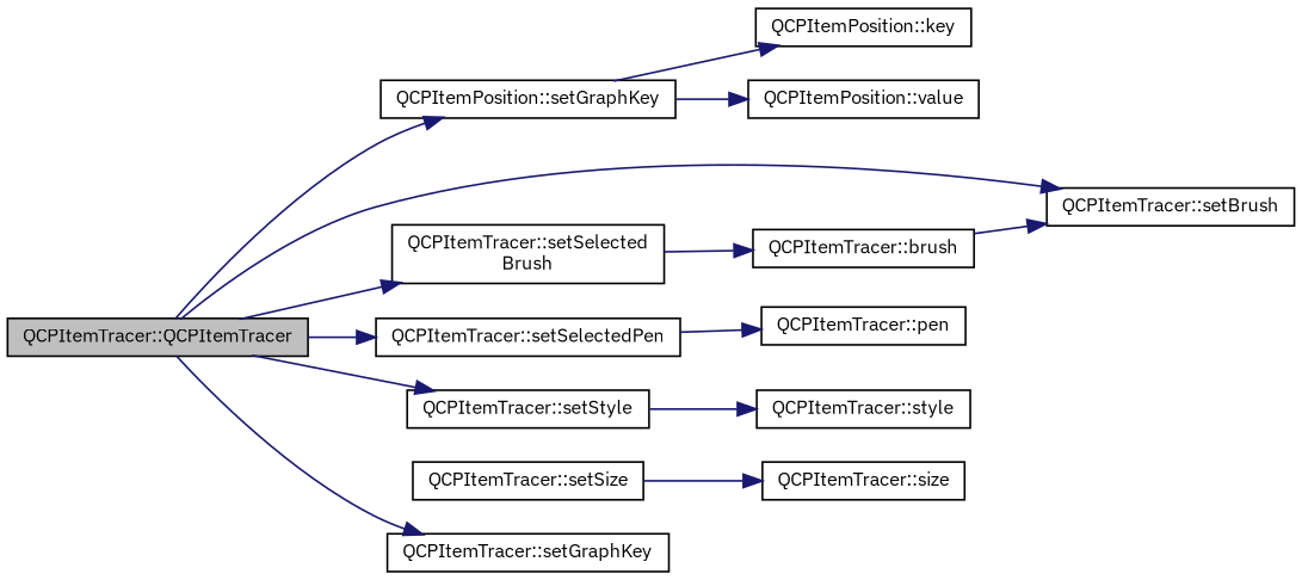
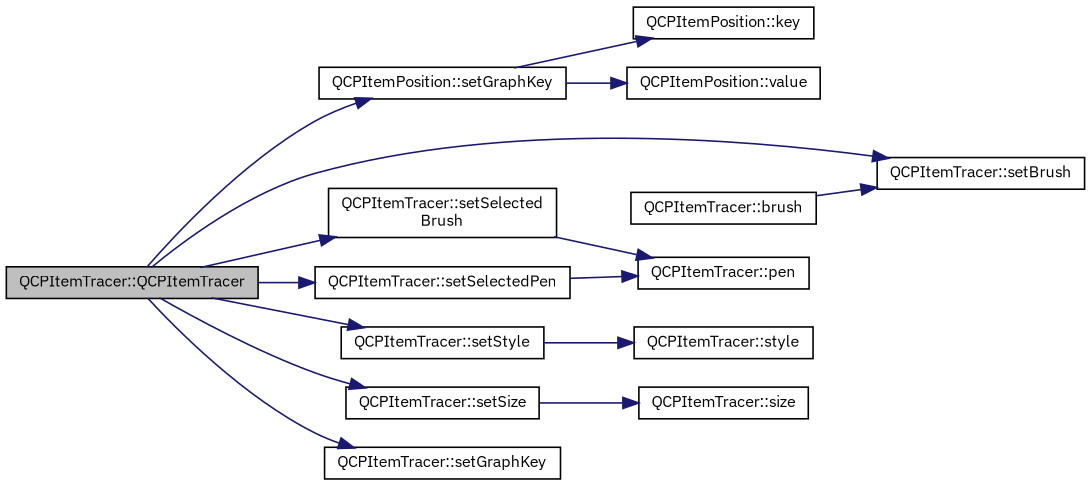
  digraph {
    fontname="IBM Plex Sans"
    rankdir=LR
    node [color=black fillcolor=white fontname="IBM Plex Sans" fontsize=10 shape=record style=filled]
    edge [color=midnightblue fontname="IBM Plex Sans" fontsize=10 labelfontname=Helvetica labelfontsize=10 style=solid]
    n1 [fillcolor=grey75 fontcolor=black height=0.2 label="QCPItemTracer::QCPItemTracer" width=0.4]
    n2 [height=0.2 label="QCPItemPosition::setGraphKey" width=0.4]
    n3 [height=0.2 label="QCPItemTracer::setBrush" width=0.4]
    n4 [height=0.2 label="QCPItemTracer::setSelected\lBrush" width=0.4]
    n5 [height=0.2 label="QCPItemTracer::setSelectedPen" width=0.4]
    n6 [height=0.2 label="QCPItemTracer::setStyle" width=0.4]
    n7 [height=0.2 label="QCPItemTracer::setSize" width=0.4]
    n8 [height=0.2 label="QCPItemTracer::setGraphKey" width=0.4]
    n9 [height=0.2 label="QCPItemPosition::key" width=0.4]
    n10 [height=0.2 label="QCPItemPosition::value" width=0.4]
    n11 [height=0.2 label="QCPItemTracer::brush" width=0.4]
    n12 [height=0.2 label="QCPItemTracer::pen" width=0.4]
    n13 [height=0.2 label="QCPItemTracer::style" width=0.4]
    n14 [height=0.2 label="QCPItemTracer::size" width=0.4]
    n1 -> n2
    n1 -> n3
    n1 -> n4
    n1 -> n5
    n1 -> n6
+   n1 -> n7
    n1 -> n8
    n2 -> n9
    n2 -> n10
-   n4 -> n11
+   n4 -> n12
    n5 -> n12
    n6 -> n13
    n7 -> n14
    n11 -> n3
  }
